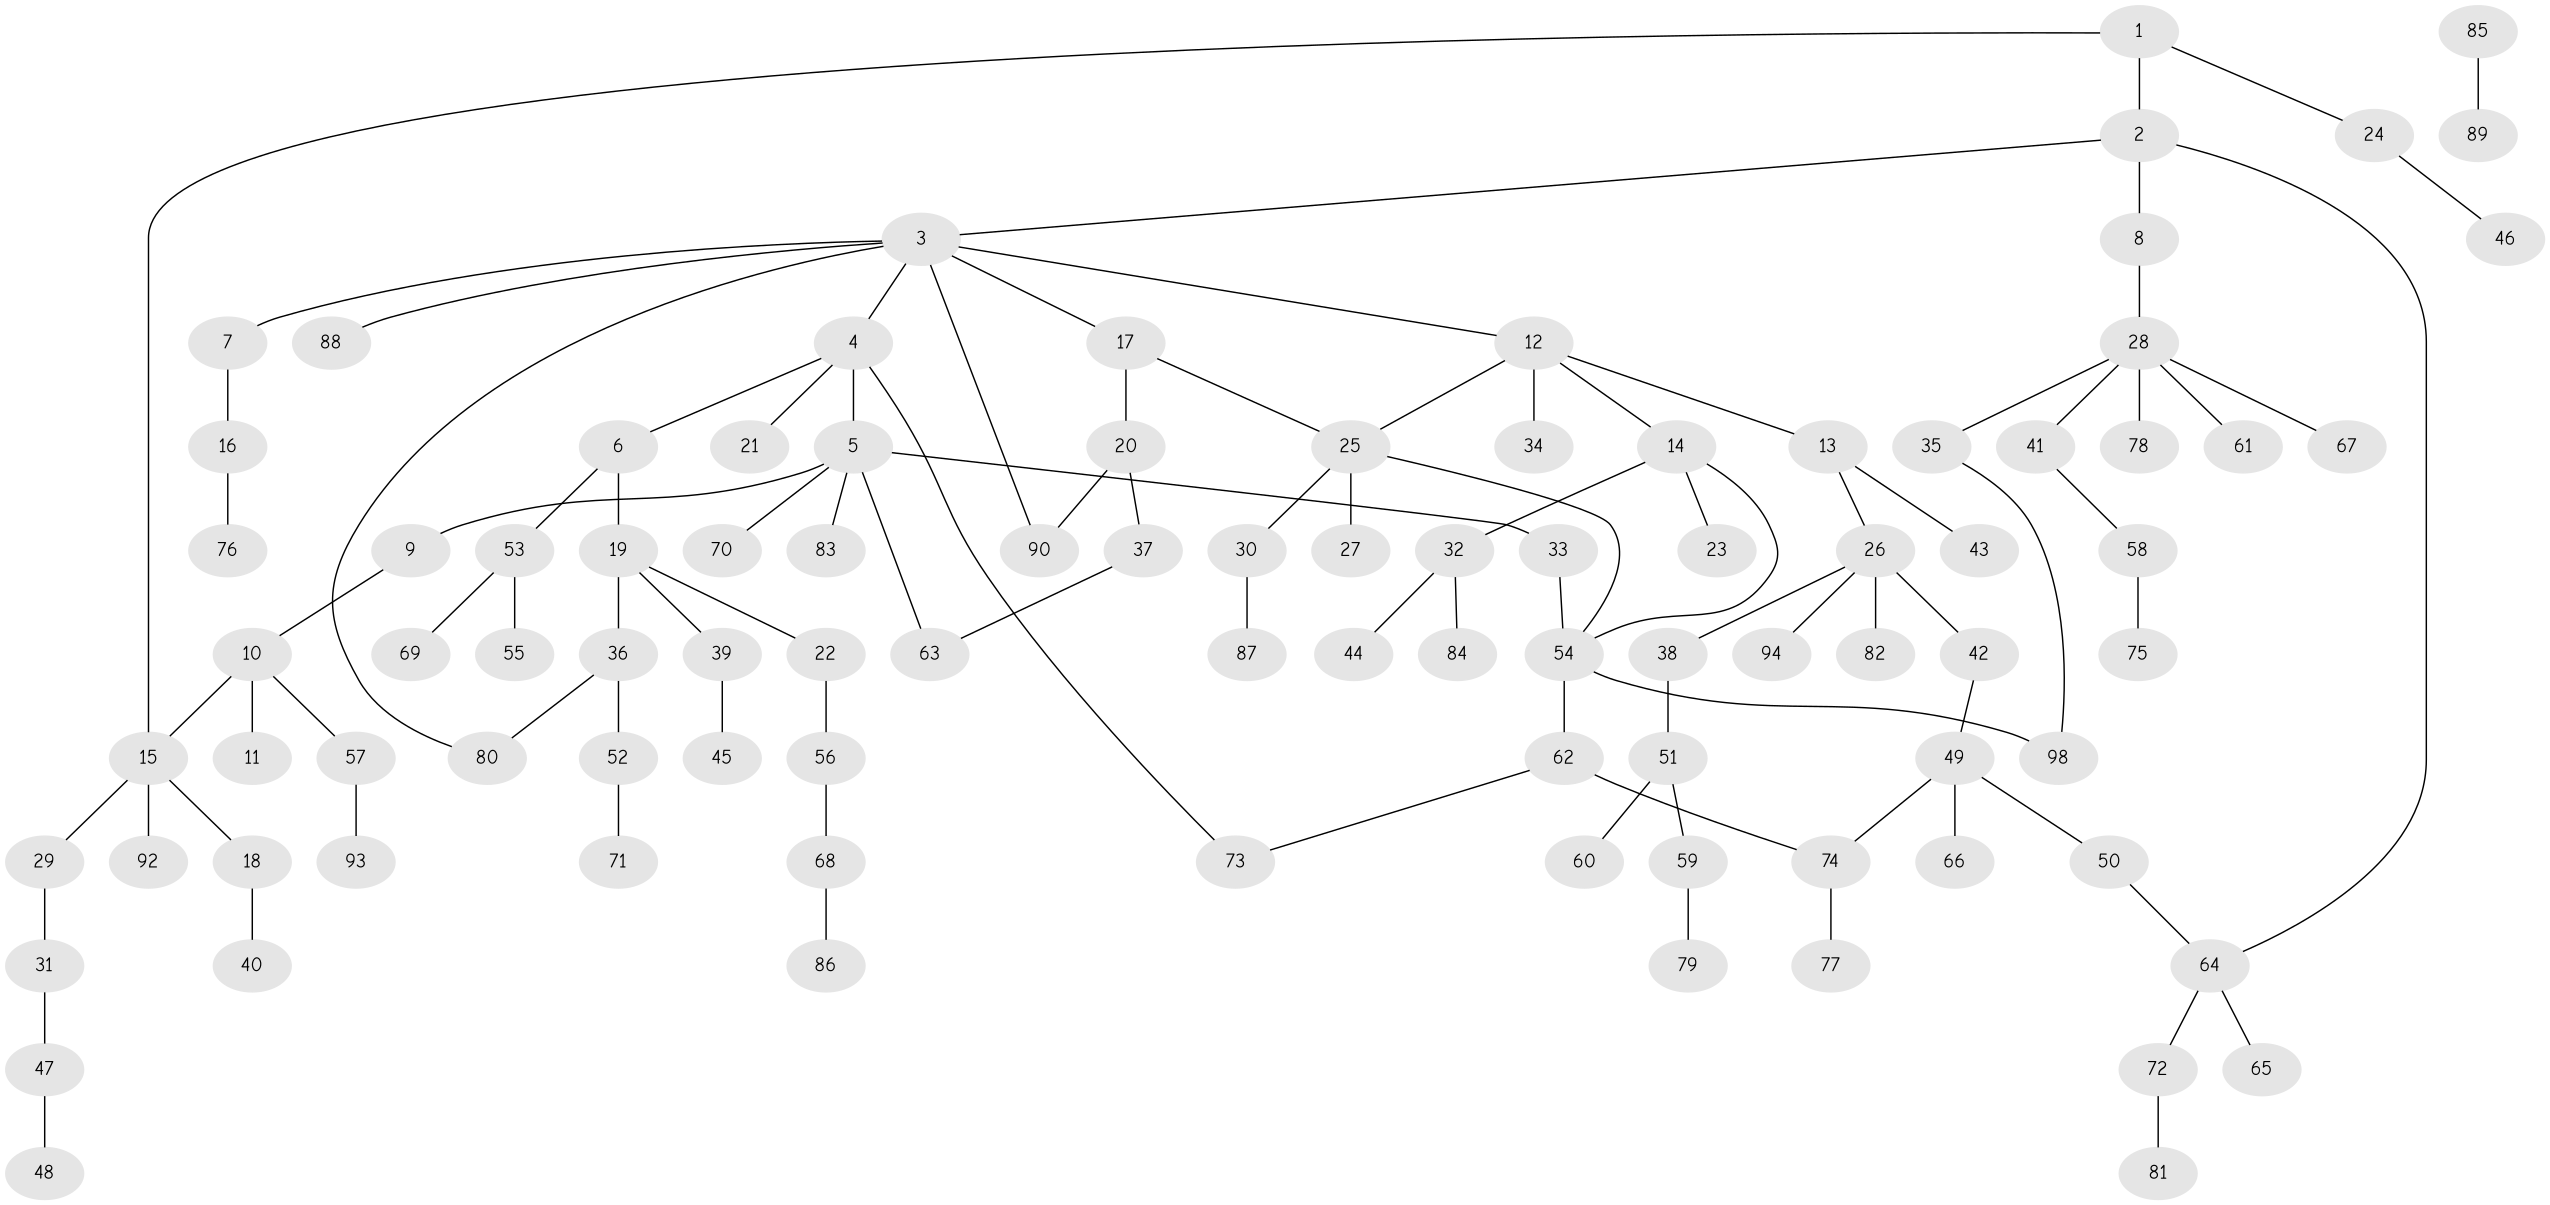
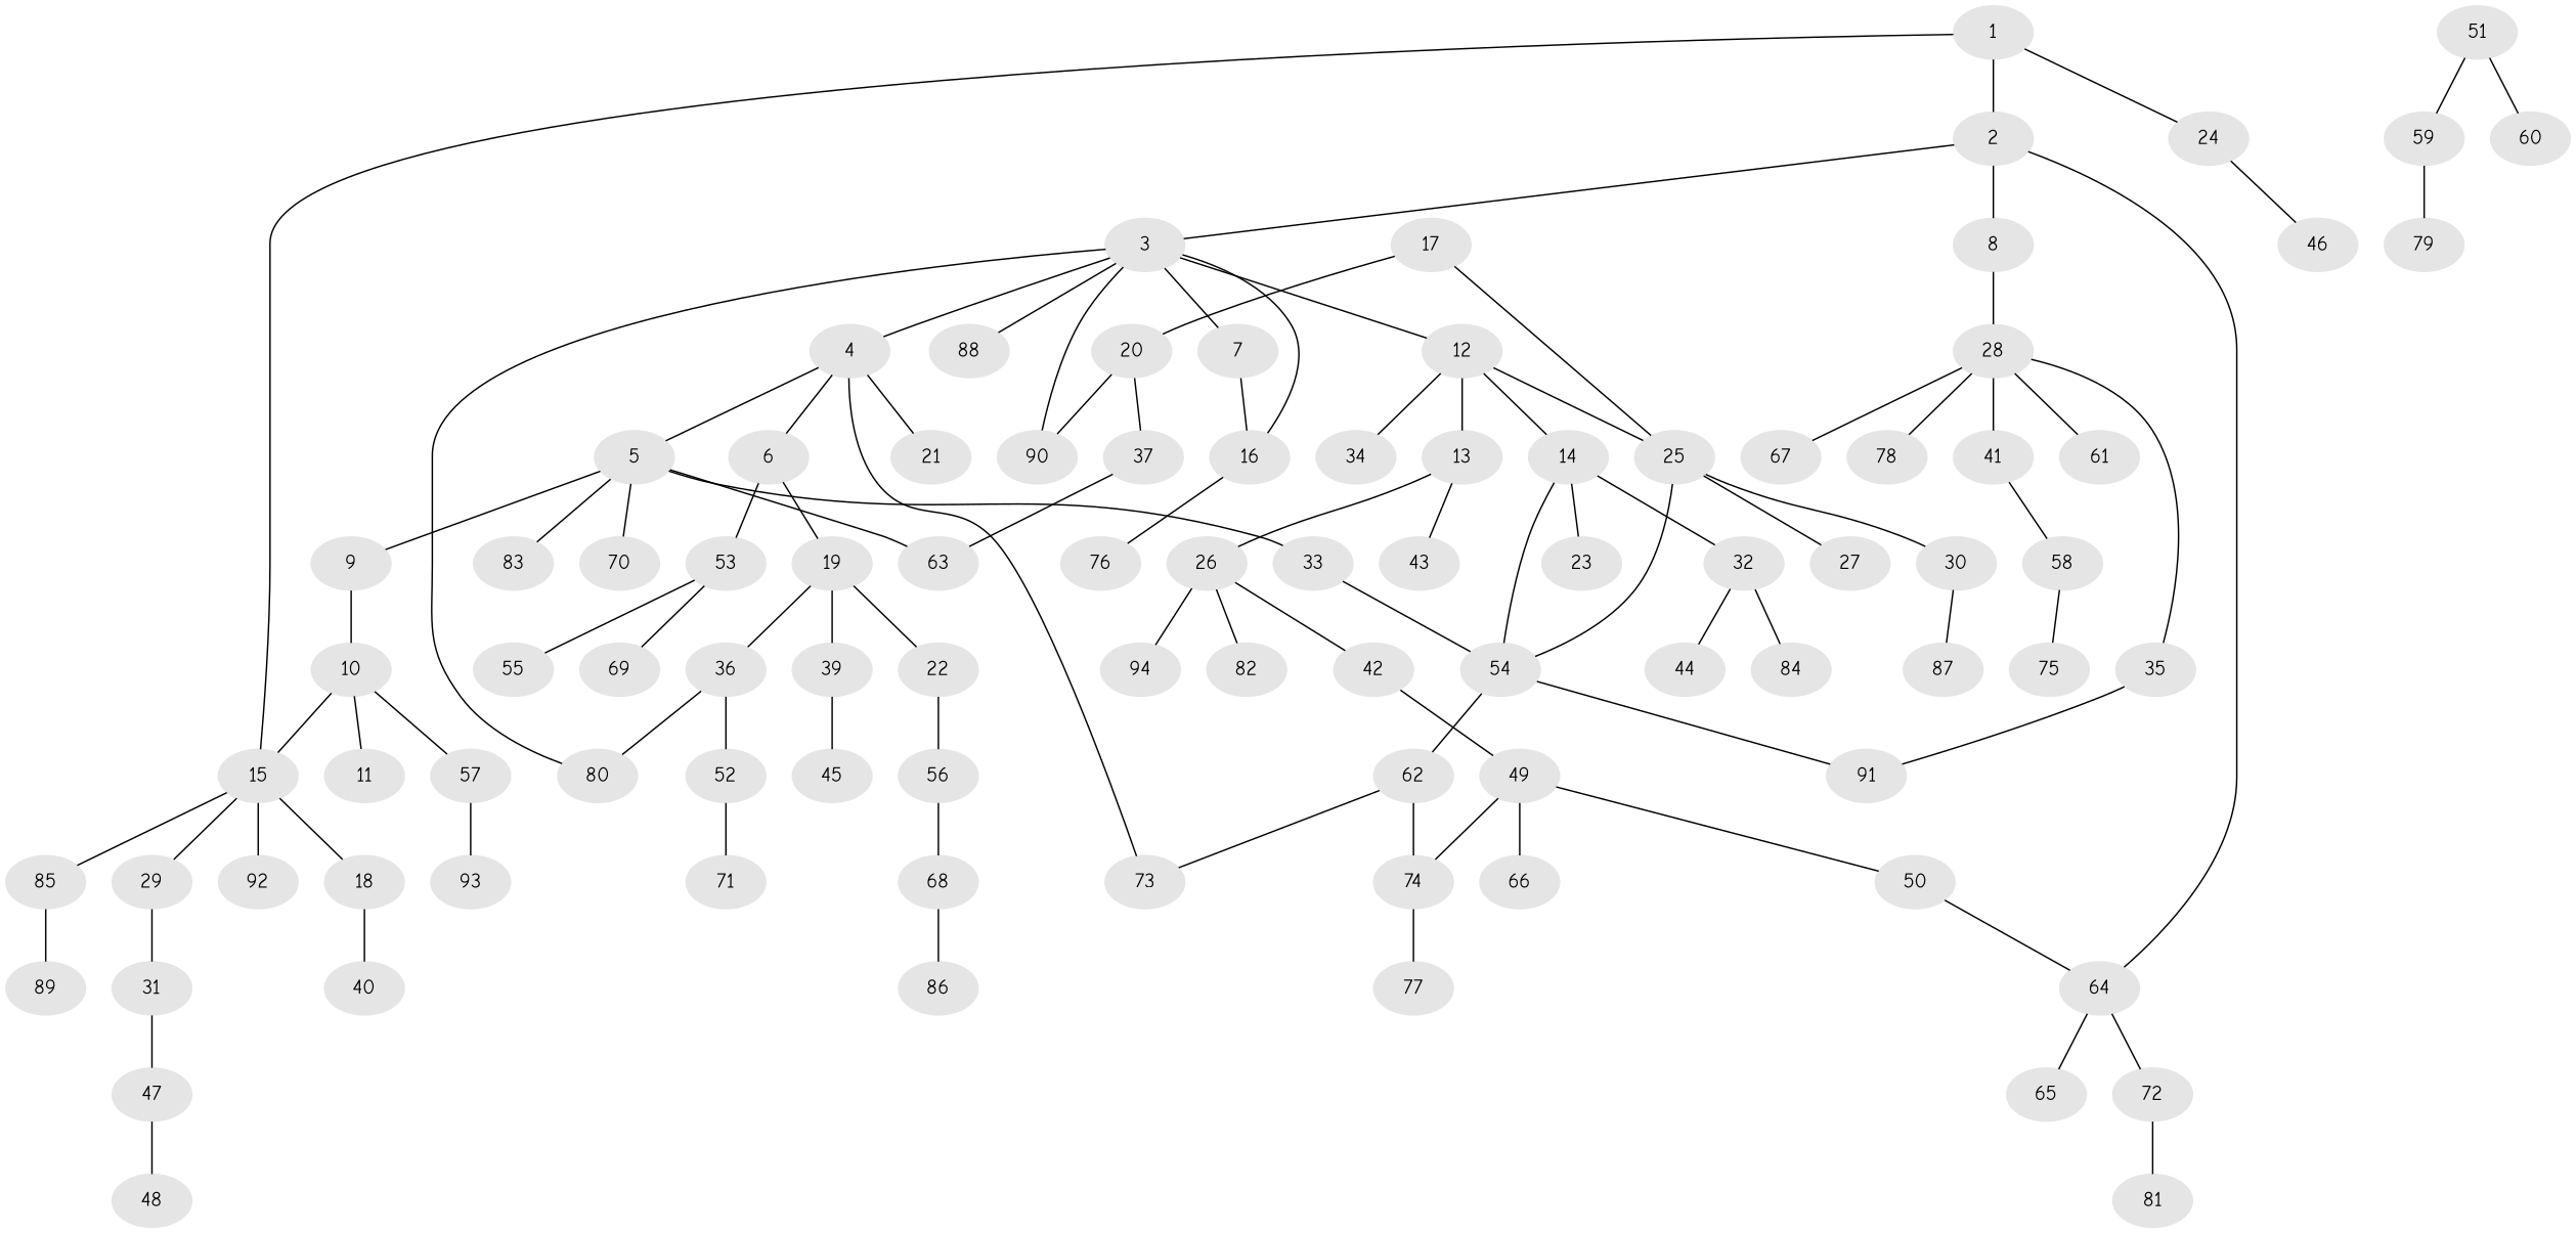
  graph {
    fontname="Comic Neue"
    node [color=gray90 fontname="Comic Neue" style=filled]
    edge [fontname="Comic Neue"]
    1
    2
    15
    24
    3
    8
    64
    18
    29
    85
    92
    46
    4
    7
    12
    17
    80
    88
    90
    28
    65
    72
    5
    6
    21
    73
    16
    13
    14
    25
    34
    20
    9
    33
    63
    70
    83
    19
    53
    10
    54
    22
    36
    39
    55
    69
    76
    35
    41
    61
    67
    78
    11
    57
    93
    26
    43
    23
    32
    27
    30
-   38
    42
    82
    94
    44
    84
-   91 [label=98]
+   91
    62
    40
    31
    89
    37
    56
    52
    45
    68
    87
    51
    49
    58
    47
    48
    71
    59
    60
    75
    50
    66
    74
    77
    79
    86
    81
    1 -- 2
    1 -- 15
    1 -- 24
    2 -- 3
    2 -- 8
    2 -- 64
    15 -- 18
    15 -- 29
+   15 -- 85
    15 -- 92
    24 -- 46
    3 -- 4
    3 -- 7
    3 -- 12
-   3 -- 17
+   3 -- 16
    3 -- 80
    3 -- 88
    3 -- 90
    8 -- 28
    64 -- 65
    64 -- 72
    18 -- 40
    29 -- 31
    85 -- 89
    4 -- 5
    4 -- 6
    4 -- 21
    4 -- 73
    7 -- 16
    12 -- 13
    12 -- 14
    12 -- 25
    12 -- 34
    17 -- 25
    17 -- 20
    28 -- 35
    28 -- 41
    28 -- 61
    28 -- 67
    28 -- 78
    72 -- 81
    5 -- 9
    5 -- 33
    5 -- 63
    5 -- 70
    5 -- 83
    6 -- 19
    6 -- 53
    16 -- 76
    13 -- 26
    13 -- 43
    14 -- 54
    14 -- 23
    14 -- 32
    25 -- 54
    25 -- 27
    25 -- 30
    20 -- 90
    20 -- 37
    9 -- 10
    33 -- 54
    19 -- 22
    19 -- 36
    19 -- 39
    53 -- 55
    53 -- 69
    10 -- 15
    10 -- 11
    10 -- 57
    54 -- 91
    54 -- 62
    22 -- 56
    36 -- 80
    36 -- 52
    39 -- 45
    35 -- 91
    41 -- 58
    57 -- 93
-   26 -- 38
    26 -- 42
    26 -- 82
    26 -- 94
    32 -- 44
    32 -- 84
    30 -- 87
-   38 -- 51
    42 -- 49
    62 -- 73
    62 -- 74
    31 -- 47
    37 -- 63
    56 -- 68
    52 -- 71
    68 -- 86
    51 -- 59
    51 -- 60
    49 -- 50
    49 -- 66
    49 -- 74
    58 -- 75
    47 -- 48
    59 -- 79
    50 -- 64
    74 -- 77
  }
